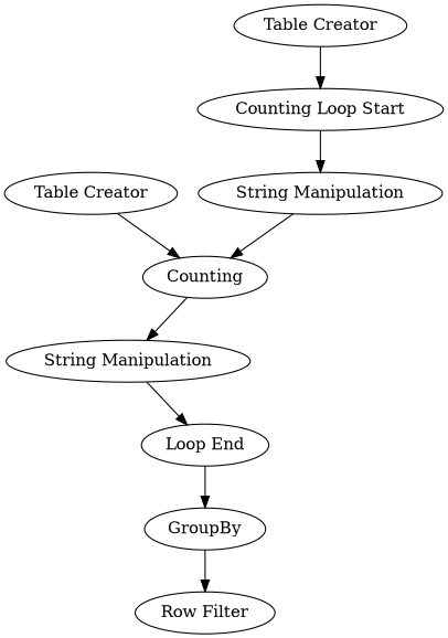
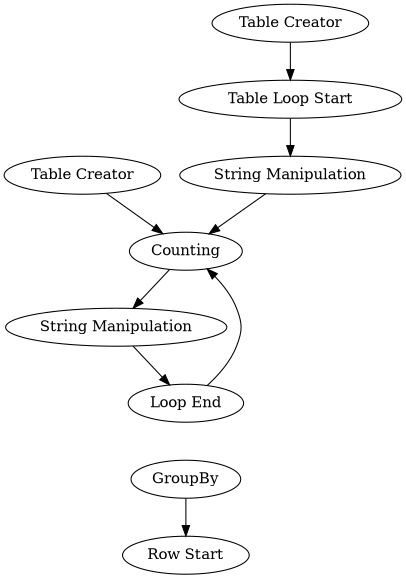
  digraph {
    rankdir=TB
-   n1 [label="Counting Loop Start"]
+   n1 [label="Table Loop Start"]
    n2 [label="String Manipulation"]
    n3 [label=Counting]
    n4 [label="Table Creator"]
    n5 [label="String Manipulation"]
    n6 [label="Loop End"]
    n7 [label="Table Creator"]
    n8 [label=GroupBy]
-   n9 [label="Row Filter"]
+   n9 [label="Row Start"]
    n1 -> n2
    n2 -> n3
    n3 -> n5
    n4 -> n1
    n5 -> n6
-   n6 -> n8
+   n6 -> n3
    n7 -> n3
    n8 -> n9
  }
